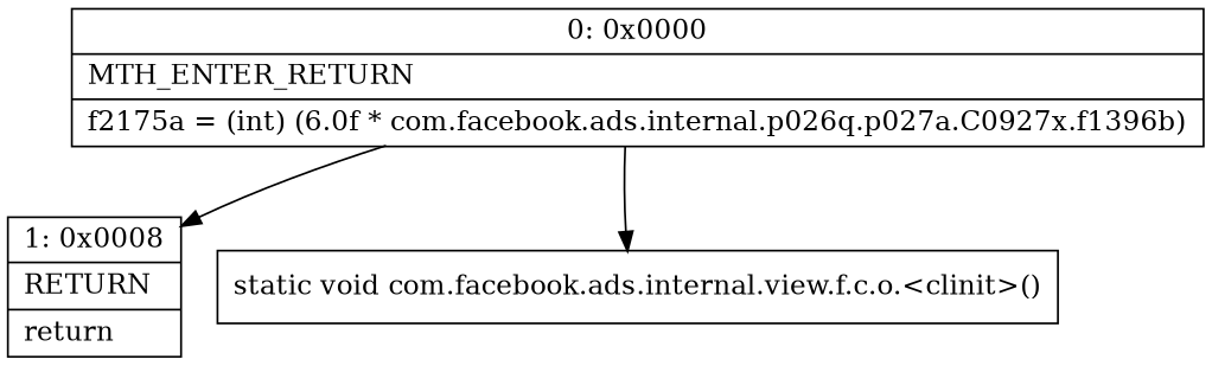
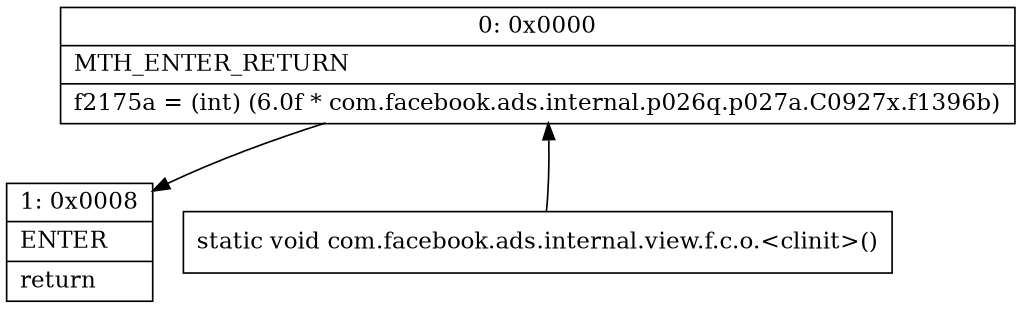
  digraph {
    node [shape=record]
    n1 [label="{0\:\ 0x0000|MTH_ENTER_RETURN\l|f2175a = (int) (6.0f * com.facebook.ads.internal.p026q.p027a.C0927x.f1396b)\l}"]
-   n2 [label="{1\:\ 0x0008|RETURN\l|return\l}"]
+   n2 [label="{1\:\ 0x0008|ENTER\l|return\l}"]
    n3 [label="{static void com.facebook.ads.internal.view.f.c.o.\<clinit\>() }"]
    n1 -> n2
-   n1 -> n3
+   n3 -> n1
  }
